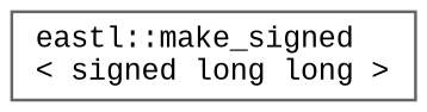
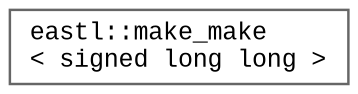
  digraph {
    rankdir=LR
    fontname="Liberation Mono"
-   n1 [color=grey40 fillcolor=white fontname="Liberation Mono" fontsize=10 height=0.2 label="eastl::make_signed\l\< signed long long \>" shape=box style=filled width=0.4]
+   n1 [color=grey40 fillcolor=white fontname="Liberation Mono" fontsize=10 height=0.2 label="eastl::make_make\l\< signed long long \>" shape=box style=filled width=0.4]
  }
